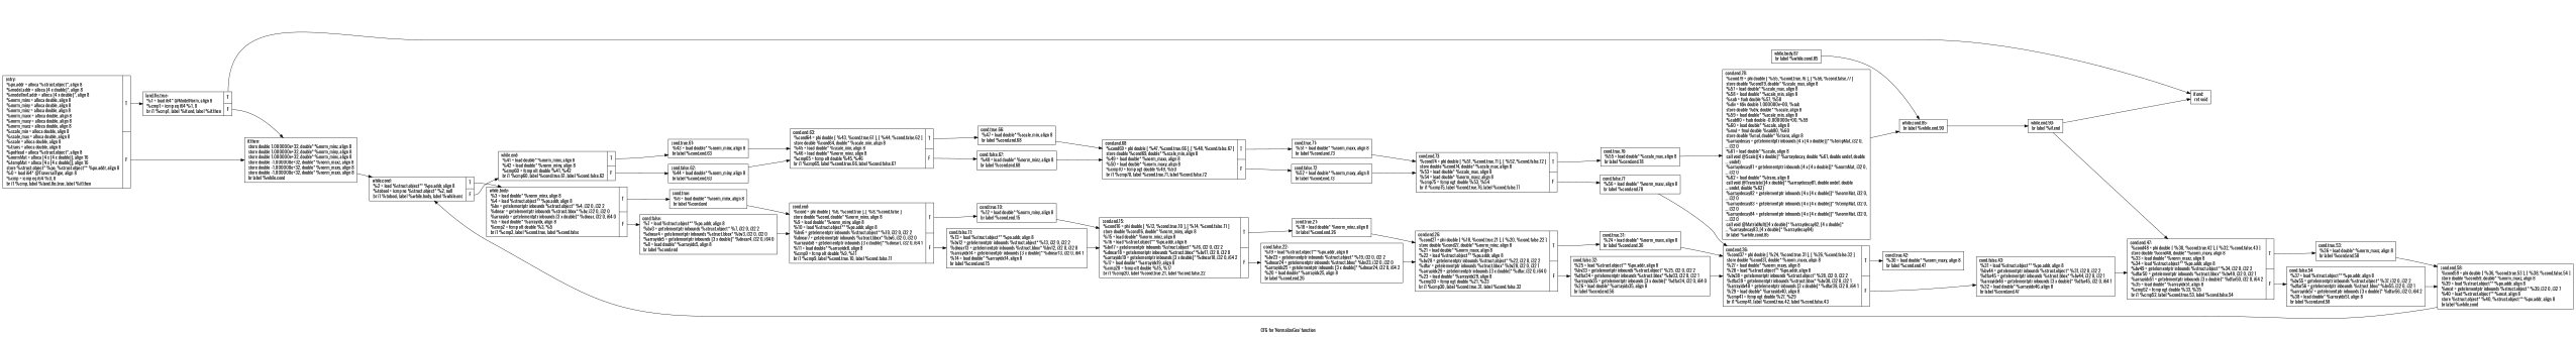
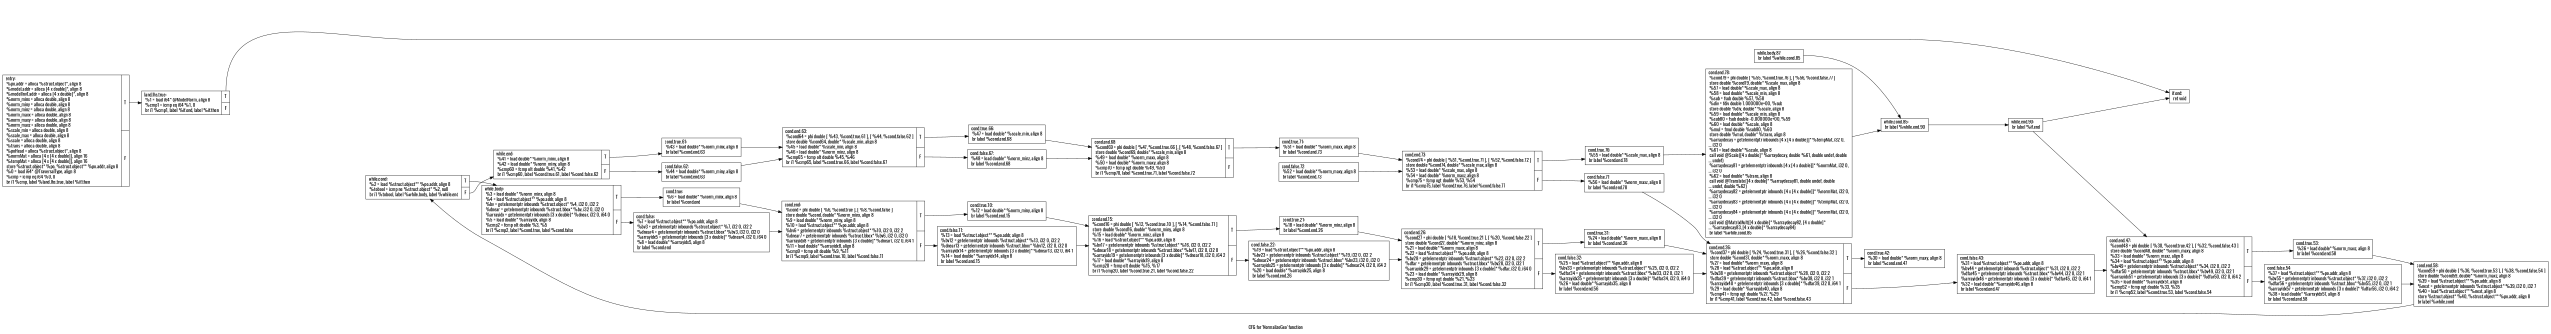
  digraph {
    fontname=Oswald
    label="CFG for 'NormalizeGeo' function"
    rankdir=LR
    node [fontname=Oswald shape=record]
    edge [fontname=Oswald]
    n1 [label="{entry:\l  %po.addr = alloca %struct.object*, align 8\l  %model.addr = alloca [4 x double]*, align 8\l  %modelInvT.addr = alloca [4 x double]*, align 8\l  %norm_minx = alloca double, align 8\l  %norm_miny = alloca double, align 8\l  %norm_minz = alloca double, align 8\l  %norm_maxx = alloca double, align 8\l  %norm_maxy = alloca double, align 8\l  %norm_maxz = alloca double, align 8\l  %scale_min = alloca double, align 8\l  %scale_max = alloca double, align 8\l  %scale = alloca double, align 8\l  %trans = alloca double, align 8\l  %poHead = alloca %struct.object*, align 8\l  %normMat = alloca [4 x [4 x double]], align 16\l  %tempMat = alloca [4 x [4 x double]], align 16\l  store %struct.object* %po, %struct.object** %po.addr, align 8\l  %0 = load i64* @TraversalType, align 8\l  %cmp = icmp eq i64 %0, 0\l  br i1 %cmp, label %land.lhs.true, label %if.then\l|{<s0>T|<s1>F}}"]
    n2 [label="{land.lhs.true:                                    \l  %1 = load i64* @ModelNorm, align 8\l  %cmp1 = icmp eq i64 %1, 0\l  br i1 %cmp1, label %if.end, label %if.then\l|{<s0>T|<s1>F}}"]
-   n3 [label="{if.then:                                          \l  store double 1.000000e+32, double* %norm_minz, align 8\l  store double 1.000000e+32, double* %norm_miny, align 8\l  store double 1.000000e+32, double* %norm_minx, align 8\l  store double -1.000000e+32, double* %norm_maxz, align 8\l  store double -1.000000e+32, double* %norm_maxy, align 8\l  store double -1.000000e+32, double* %norm_maxx, align 8\l  br label %while.cond\l}"]
    n4 [label="{if.end:                                           \l  ret void\l}"]
    n5 [label="{while.cond:                                       \l  %2 = load %struct.object** %po.addr, align 8\l  %tobool = icmp ne %struct.object* %2, null\l  br i1 %tobool, label %while.body, label %while.end\l|{<s0>T|<s1>F}}"]
    n6 [label="{while.body:                                       \l  %3 = load double* %norm_minx, align 8\l  %4 = load %struct.object** %po.addr, align 8\l  %bv = getelementptr inbounds %struct.object* %4, i32 0, i32 2\l  %dnear = getelementptr inbounds %struct.bbox* %bv, i32 0, i32 0\l  %arrayidx = getelementptr inbounds [3 x double]* %dnear, i32 0, i64 0\l  %5 = load double* %arrayidx, align 8\l  %cmp2 = fcmp olt double %3, %5\l  br i1 %cmp2, label %cond.true, label %cond.false\l|{<s0>T|<s1>F}}"]
    n7 [label="{while.end:                                        \l  %41 = load double* %norm_minx, align 8\l  %42 = load double* %norm_miny, align 8\l  %cmp60 = fcmp olt double %41, %42\l  br i1 %cmp60, label %cond.true.61, label %cond.false.62\l|{<s0>T|<s1>F}}"]
    n8 [label="{cond.true:                                        \l  %6 = load double* %norm_minx, align 8\l  br label %cond.end\l}"]
    n9 [label="{cond.false:                                       \l  %7 = load %struct.object** %po.addr, align 8\l  %bv3 = getelementptr inbounds %struct.object* %7, i32 0, i32 2\l  %dnear4 = getelementptr inbounds %struct.bbox* %bv3, i32 0, i32 0\l  %arrayidx5 = getelementptr inbounds [3 x double]* %dnear4, i32 0, i64 0\l  %8 = load double* %arrayidx5, align 8\l  br label %cond.end\l}"]
    n10 [label="{cond.true.61:                                     \l  %43 = load double* %norm_minx, align 8\l  br label %cond.end.63\l}"]
    n11 [label="{cond.false.62:                                    \l  %44 = load double* %norm_miny, align 8\l  br label %cond.end.63\l}"]
    n12 [label="{cond.end:                                         \l  %cond = phi double [ %6, %cond.true ], [ %8, %cond.false ]\l  store double %cond, double* %norm_minx, align 8\l  %9 = load double* %norm_miny, align 8\l  %10 = load %struct.object** %po.addr, align 8\l  %bv6 = getelementptr inbounds %struct.object* %10, i32 0, i32 2\l  %dnear7 = getelementptr inbounds %struct.bbox* %bv6, i32 0, i32 0\l  %arrayidx8 = getelementptr inbounds [3 x double]* %dnear7, i32 0, i64 1\l  %11 = load double* %arrayidx8, align 8\l  %cmp9 = fcmp olt double %9, %11\l  br i1 %cmp9, label %cond.true.10, label %cond.false.11\l|{<s0>T|<s1>F}}"]
    n13 [label="{cond.end.63:                                      \l  %cond64 = phi double [ %43, %cond.true.61 ], [ %44, %cond.false.62 ]\l  store double %cond64, double* %scale_min, align 8\l  %45 = load double* %scale_min, align 8\l  %46 = load double* %norm_minz, align 8\l  %cmp65 = fcmp olt double %45, %46\l  br i1 %cmp65, label %cond.true.66, label %cond.false.67\l|{<s0>T|<s1>F}}"]
    n14 [label="{cond.true.10:                                     \l  %12 = load double* %norm_miny, align 8\l  br label %cond.end.15\l}"]
    n15 [label="{cond.false.11:                                    \l  %13 = load %struct.object** %po.addr, align 8\l  %bv12 = getelementptr inbounds %struct.object* %13, i32 0, i32 2\l  %dnear13 = getelementptr inbounds %struct.bbox* %bv12, i32 0, i32 0\l  %arrayidx14 = getelementptr inbounds [3 x double]* %dnear13, i32 0, i64 1\l  %14 = load double* %arrayidx14, align 8\l  br label %cond.end.15\l}"]
    n16 [label="{cond.end.15:                                      \l  %cond16 = phi double [ %12, %cond.true.10 ], [ %14, %cond.false.11 ]\l  store double %cond16, double* %norm_miny, align 8\l  %15 = load double* %norm_minz, align 8\l  %16 = load %struct.object** %po.addr, align 8\l  %bv17 = getelementptr inbounds %struct.object* %16, i32 0, i32 2\l  %dnear18 = getelementptr inbounds %struct.bbox* %bv17, i32 0, i32 0\l  %arrayidx19 = getelementptr inbounds [3 x double]* %dnear18, i32 0, i64 2\l  %17 = load double* %arrayidx19, align 8\l  %cmp20 = fcmp olt double %15, %17\l  br i1 %cmp20, label %cond.true.21, label %cond.false.22\l|{<s0>T|<s1>F}}"]
    n17 [label="{cond.true.21:                                     \l  %18 = load double* %norm_minz, align 8\l  br label %cond.end.26\l}"]
    n18 [label="{cond.false.22:                                    \l  %19 = load %struct.object** %po.addr, align 8\l  %bv23 = getelementptr inbounds %struct.object* %19, i32 0, i32 2\l  %dnear24 = getelementptr inbounds %struct.bbox* %bv23, i32 0, i32 0\l  %arrayidx25 = getelementptr inbounds [3 x double]* %dnear24, i32 0, i64 2\l  %20 = load double* %arrayidx25, align 8\l  br label %cond.end.26\l}"]
    n19 [label="{cond.end.26:                                      \l  %cond27 = phi double [ %18, %cond.true.21 ], [ %20, %cond.false.22 ]\l  store double %cond27, double* %norm_minz, align 8\l  %21 = load double* %norm_maxx, align 8\l  %22 = load %struct.object** %po.addr, align 8\l  %bv28 = getelementptr inbounds %struct.object* %22, i32 0, i32 2\l  %dfar = getelementptr inbounds %struct.bbox* %bv28, i32 0, i32 1\l  %arrayidx29 = getelementptr inbounds [3 x double]* %dfar, i32 0, i64 0\l  %23 = load double* %arrayidx29, align 8\l  %cmp30 = fcmp ogt double %21, %23\l  br i1 %cmp30, label %cond.true.31, label %cond.false.32\l|{<s0>T|<s1>F}}"]
    n20 [label="{cond.true.31:                                     \l  %24 = load double* %norm_maxx, align 8\l  br label %cond.end.36\l}"]
    n21 [label="{cond.false.32:                                    \l  %25 = load %struct.object** %po.addr, align 8\l  %bv33 = getelementptr inbounds %struct.object* %25, i32 0, i32 2\l  %dfar34 = getelementptr inbounds %struct.bbox* %bv33, i32 0, i32 1\l  %arrayidx35 = getelementptr inbounds [3 x double]* %dfar34, i32 0, i64 0\l  %26 = load double* %arrayidx35, align 8\l  br label %cond.end.56\l}"]
    n22 [label="{cond.end.36:                                      \l  %cond37 = phi double [ %24, %cond.true.31 ], [ %26, %cond.false.32 ]\l  store double %cond37, double* %norm_maxx, align 8\l  %27 = load double* %norm_maxy, align 8\l  %28 = load %struct.object** %po.addr, align 8\l  %bv38 = getelementptr inbounds %struct.object* %28, i32 0, i32 2\l  %dfar39 = getelementptr inbounds %struct.bbox* %bv38, i32 0, i32 1\l  %arrayidx40 = getelementptr inbounds [3 x double]* %dfar39, i32 0, i64 1\l  %29 = load double* %arrayidx40, align 8\l  %cmp41 = fcmp ogt double %27, %29\l  br i1 %cmp41, label %cond.true.42, label %cond.false.43\l|{<s0>T|<s1>F}}"]
    n23 [label="{cond.true.42:                                     \l  %30 = load double* %norm_maxy, align 8\l  br label %cond.end.47\l}"]
    n24 [label="{cond.false.43:                                    \l  %31 = load %struct.object** %po.addr, align 8\l  %bv44 = getelementptr inbounds %struct.object* %31, i32 0, i32 2\l  %dfar45 = getelementptr inbounds %struct.bbox* %bv44, i32 0, i32 1\l  %arrayidx46 = getelementptr inbounds [3 x double]* %dfar45, i32 0, i64 1\l  %32 = load double* %arrayidx46, align 8\l  br label %cond.end.47\l}"]
    n25 [label="{cond.end.47:                                      \l  %cond48 = phi double [ %30, %cond.true.42 ], [ %32, %cond.false.43 ]\l  store double %cond48, double* %norm_maxy, align 8\l  %33 = load double* %norm_maxz, align 8\l  %34 = load %struct.object** %po.addr, align 8\l  %bv49 = getelementptr inbounds %struct.object* %34, i32 0, i32 2\l  %dfar50 = getelementptr inbounds %struct.bbox* %bv49, i32 0, i32 1\l  %arrayidx51 = getelementptr inbounds [3 x double]* %dfar50, i32 0, i64 2\l  %35 = load double* %arrayidx51, align 8\l  %cmp52 = fcmp ogt double %33, %35\l  br i1 %cmp52, label %cond.true.53, label %cond.false.54\l|{<s0>T|<s1>F}}"]
    n26 [label="{cond.true.53:                                     \l  %36 = load double* %norm_maxz, align 8\l  br label %cond.end.58\l}"]
    n27 [label="{cond.false.54:                                    \l  %37 = load %struct.object** %po.addr, align 8\l  %bv55 = getelementptr inbounds %struct.object* %37, i32 0, i32 2\l  %dfar56 = getelementptr inbounds %struct.bbox* %bv55, i32 0, i32 1\l  %arrayidx57 = getelementptr inbounds [3 x double]* %dfar56, i32 0, i64 2\l  %38 = load double* %arrayidx57, align 8\l  br label %cond.end.58\l}"]
    n28 [label="{cond.end.58:                                      \l  %cond59 = phi double [ %36, %cond.true.53 ], [ %38, %cond.false.54 ]\l  store double %cond59, double* %norm_maxz, align 8\l  %39 = load %struct.object** %po.addr, align 8\l  %next = getelementptr inbounds %struct.object* %39, i32 0, i32 7\l  %40 = load %struct.object** %next, align 8\l  store %struct.object* %40, %struct.object** %po.addr, align 8\l  br label %while.cond\l}"]
    n29 [label="{cond.true.66:                                     \l  %47 = load double* %scale_min, align 8\l  br label %cond.end.68\l}"]
    n30 [label="{cond.false.67:                                    \l  %48 = load double* %norm_minz, align 8\l  br label %cond.end.68\l}"]
    n31 [label="{cond.end.68:                                      \l  %cond69 = phi double [ %47, %cond.true.66 ], [ %48, %cond.false.67 ]\l  store double %cond69, double* %scale_min, align 8\l  %49 = load double* %norm_maxx, align 8\l  %50 = load double* %norm_maxy, align 8\l  %cmp70 = fcmp ogt double %49, %50\l  br i1 %cmp70, label %cond.true.71, label %cond.false.72\l|{<s0>T|<s1>F}}"]
    n32 [label="{cond.true.71:                                     \l  %51 = load double* %norm_maxx, align 8\l  br label %cond.end.73\l}"]
    n33 [label="{cond.false.72:                                    \l  %52 = load double* %norm_maxy, align 8\l  br label %cond.end.73\l}"]
    n34 [label="{cond.end.73:                                      \l  %cond74 = phi double [ %51, %cond.true.71 ], [ %52, %cond.false.72 ]\l  store double %cond74, double* %scale_max, align 8\l  %53 = load double* %scale_max, align 8\l  %54 = load double* %norm_maxz, align 8\l  %cmp75 = fcmp ogt double %53, %54\l  br i1 %cmp75, label %cond.true.76, label %cond.false.77\l|{<s0>T|<s1>F}}"]
    n35 [label="{cond.true.76:                                     \l  %55 = load double* %scale_max, align 8\l  br label %cond.end.78\l}"]
    n36 [label="{cond.false.77:                                    \l  %56 = load double* %norm_maxz, align 8\l  br label %cond.end.78\l}"]
    n37 [label="{cond.end.78:                                      \l  %cond79 = phi double [ %55, %cond.true.76 ], [ %56, %cond.false.77 ]\l  store double %cond79, double* %scale_max, align 8\l  %57 = load double* %scale_max, align 8\l  %58 = load double* %scale_min, align 8\l  %sub = fsub double %57, %58\l  %div = fdiv double 1.000000e+00, %sub\l  store double %div, double* %scale, align 8\l  %59 = load double* %scale_min, align 8\l  %sub80 = fsub double -0.000000e+00, %59\l  %60 = load double* %scale, align 8\l  %mul = fmul double %sub80, %60\l  store double %mul, double* %trans, align 8\l  %arraydecay = getelementptr inbounds [4 x [4 x double]]* %tempMat, i32 0,\l... i32 0\l  %61 = load double* %scale, align 8\l  call void @Scale([4 x double]* %arraydecay, double %61, double undef, double\l... undef)\l  %arraydecay81 = getelementptr inbounds [4 x [4 x double]]* %normMat, i32 0,\l... i32 0\l  %62 = load double* %trans, align 8\l  call void @Translate([4 x double]* %arraydecay81, double undef, double\l... undef, double %62)\l  %arraydecay82 = getelementptr inbounds [4 x [4 x double]]* %normMat, i32 0,\l... i32 0\l  %arraydecay83 = getelementptr inbounds [4 x [4 x double]]* %tempMat, i32 0,\l... i32 0\l  %arraydecay84 = getelementptr inbounds [4 x [4 x double]]* %normMat, i32 0,\l... i32 0\l  call void @MatrixMult([4 x double]* %arraydecay82, [4 x double]*\l... %arraydecay83, [4 x double]* %arraydecay84)\l  br label %while.cond.85\l}"]
    n38 [label="{while.cond.85:                                    \l  br label %while.end.90\l}"]
    n39 [label="{while.end.90:                                     \l  br label %if.end\l}"]
    n40 [label="{while.body.87:                                    \l  br label %while.cond.85\l}"]
    n1 -> n2 [tailport=s0]
-   n1 -> n3 [tailport=s1]
-   n2 -> n3 [tailport=s1]
    n2 -> n4 [tailport=s0]
-   n3 -> n5
    n5 -> n6 [tailport=s0]
    n5 -> n7 [tailport=s1]
    n6 -> n8 [tailport=s0]
    n6 -> n9 [tailport=s1]
    n7 -> n10 [tailport=s0]
    n7 -> n11 [tailport=s1]
    n8 -> n12
    n9 -> n12
    n10 -> n13
    n11 -> n13
    n12 -> n14 [tailport=s0]
    n12 -> n15 [tailport=s1]
    n13 -> n29 [tailport=s0]
    n13 -> n30 [tailport=s1]
    n14 -> n16
    n15 -> n16
    n16 -> n17 [tailport=s0]
    n16 -> n18 [tailport=s1]
    n17 -> n19
    n18 -> n19
    n19 -> n20 [tailport=s0]
    n19 -> n21 [tailport=s1]
    n20 -> n22
    n21 -> n22
    n22 -> n23 [tailport=s0]
    n22 -> n24 [tailport=s1]
    n24 -> n25
    n25 -> n26 [tailport=s0]
    n25 -> n27 [tailport=s1]
    n26 -> n28
    n27 -> n28
    n28 -> n5
    n29 -> n31
    n30 -> n31
    n31 -> n32 [tailport=s0]
-   n31 -> n33 [tailport=s1]
    n32 -> n34
    n33 -> n34
    n34 -> n35 [tailport=s0]
    n34 -> n36 [tailport=s1]
    n35 -> n37
    n36 -> n22
    n37 -> n38
    n38 -> n39
    n39 -> n4
    n39 -> n25
    n40 -> n38
  }
